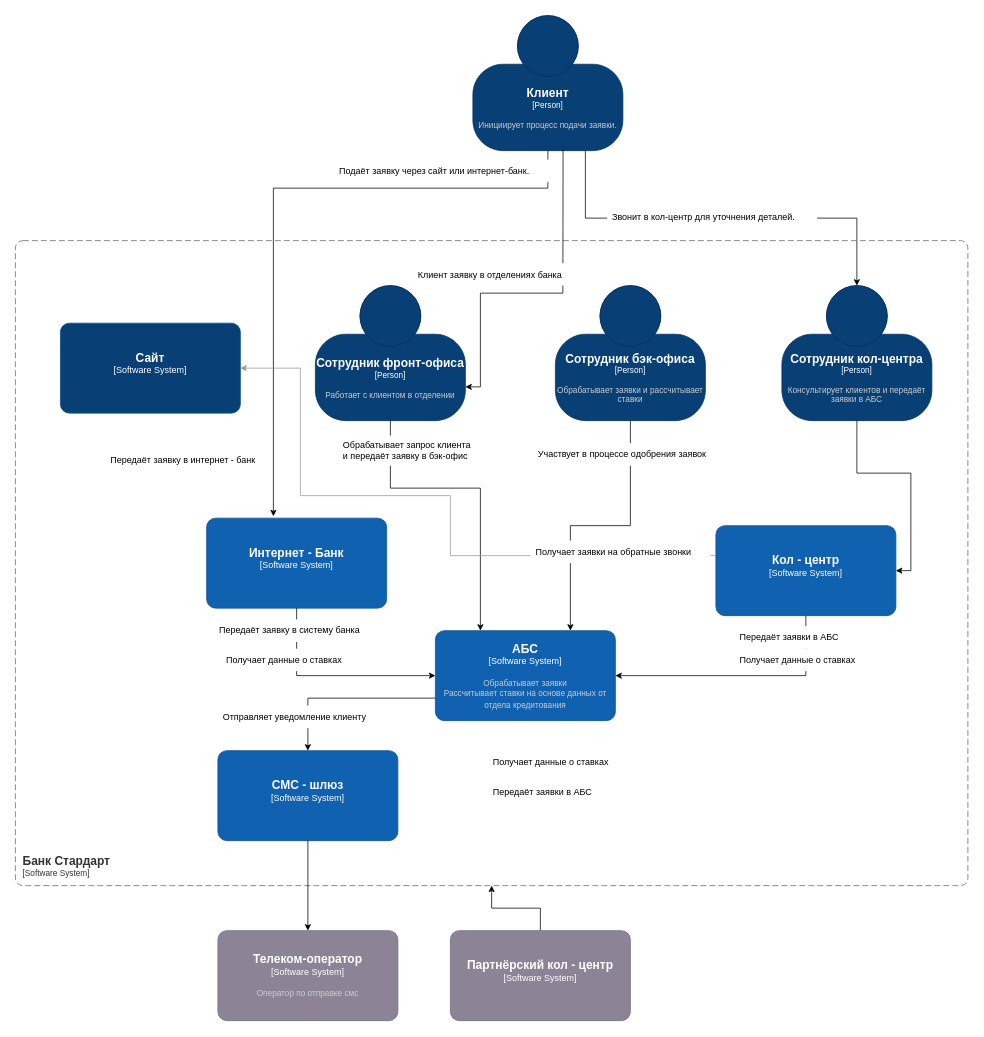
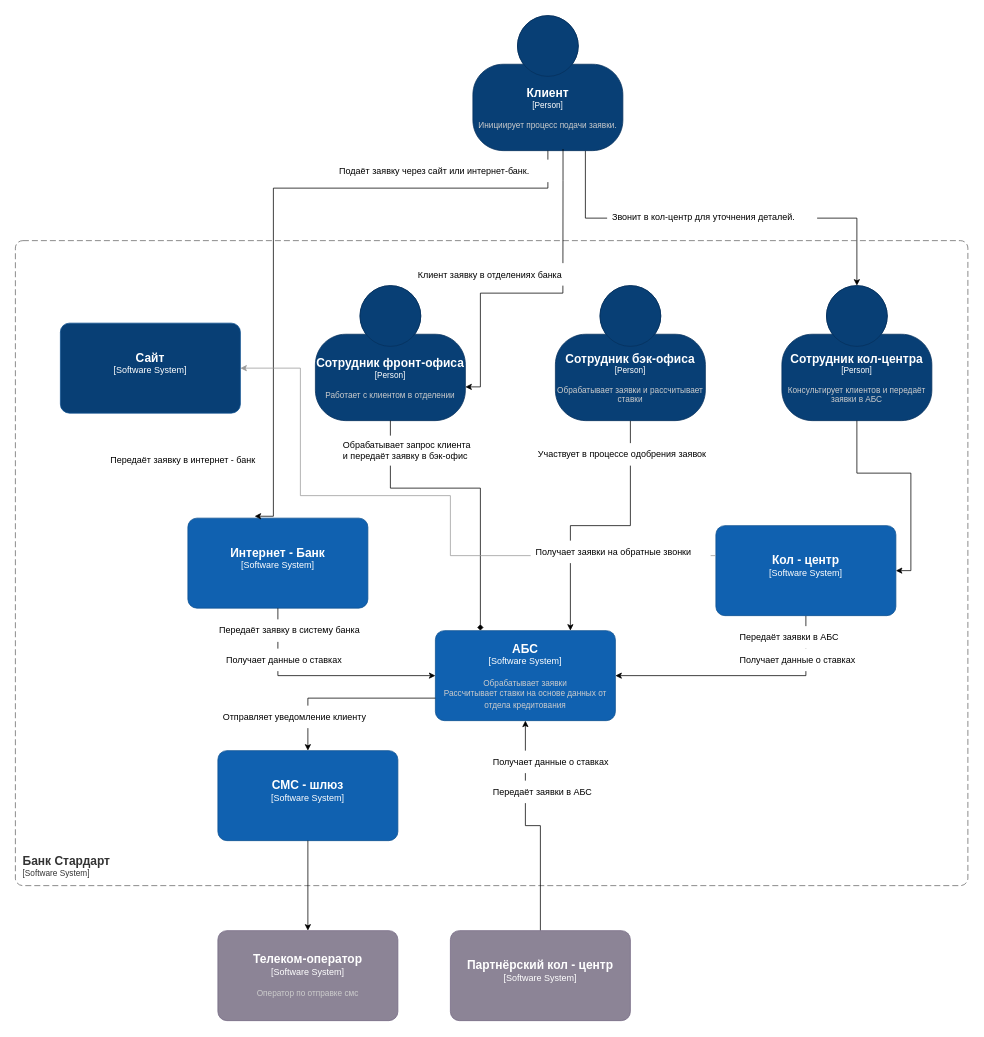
  <mxCell id="0" />
  <mxCell id="1" parent="0" />
  <mxCell id="2" style="edgeStyle=orthogonalEdgeStyle;rounded=0;orthogonalLoop=1;jettySize=auto;html=1;exitX=0.75;exitY=1;exitDx=0;exitDy=0;exitPerimeter=0;" parent="1" source="3" target="7" edge="1"><mxGeometry relative="1" as="geometry" /></mxCell>
  <mxCell id="3" value="&lt;font style=&quot;font-size: 16px&quot;&gt;&lt;b&gt;Клиент&lt;/b&gt;&lt;/font&gt;&lt;div&gt;[Person]&lt;/div&gt;&lt;br&gt;&lt;div&gt;&lt;font style=&quot;font-size: 11px&quot;&gt;&lt;font color=&quot;#cccccc&quot;&gt;Инициирует процесс подачи заявки.&lt;/font&gt;&lt;/div&gt;" style="html=1;fontSize=11;dashed=0;whiteSpace=wrap;fillColor=#083F75;strokeColor=#06315C;fontColor=#ffffff;shape=mxgraph.c4.person2;align=center;metaEdit=1;points=[[0.5,0,0],[1,0.5,0],[1,0.75,0],[0.75,1,0],[0.5,1,0],[0.25,1,0],[0,0.75,0],[0,0.5,0]];resizable=0;" parent="1" vertex="1"><mxGeometry x="630" y="20" width="200" height="180" as="geometry" /></mxCell>
  <mxCell id="4" value="&lt;font style=&quot;font-size: 16px&quot;&gt;&lt;b&gt;Сотрудник фронт-офиса&lt;/b&gt;&lt;/font&gt;&lt;div&gt;[Person]&lt;/div&gt;&lt;br&gt;&lt;div&gt;&lt;font style=&quot;font-size: 11px&quot;&gt;&lt;font color=&quot;#cccccc&quot;&gt;Работает с клиентом в отделении&lt;/font&gt;&lt;/div&gt;" style="html=1;fontSize=11;dashed=0;whiteSpace=wrap;fillColor=#083F75;strokeColor=#06315C;fontColor=#ffffff;shape=mxgraph.c4.person2;align=center;metaEdit=1;points=[[0.5,0,0],[1,0.5,0],[1,0.75,0],[0.75,1,0],[0.5,1,0],[0.25,1,0],[0,0.75,0],[0,0.5,0]];resizable=0;" parent="1" vertex="1"><mxGeometry x="420" y="380" width="200" height="180" as="geometry" /></mxCell>
  <mxCell id="5" style="edgeStyle=orthogonalEdgeStyle;rounded=0;orthogonalLoop=1;jettySize=auto;html=1;entryX=0.75;entryY=0;entryDx=0;entryDy=0;entryPerimeter=0;" parent="1" source="6" target="12" edge="1"><mxGeometry relative="1" as="geometry"><mxPoint x="820" y="610" as="targetPoint" /></mxGeometry></mxCell>
  <mxCell id="6" value="&lt;font style=&quot;font-size: 16px&quot;&gt;&lt;b&gt;Сотрудник бэк-офиса&lt;/b&gt;&lt;/font&gt;&lt;div&gt;[Person]&lt;/div&gt;&lt;br&gt;&lt;div&gt;&lt;font style=&quot;font-size: 11px&quot;&gt;&lt;font color=&quot;#cccccc&quot;&gt;Обрабатывает заявки и рассчитывает ставки&lt;/font&gt;&lt;/div&gt;" style="html=1;fontSize=11;dashed=0;whiteSpace=wrap;fillColor=#083F75;strokeColor=#06315C;fontColor=#ffffff;shape=mxgraph.c4.person2;align=center;metaEdit=1;points=[[0.5,0,0],[1,0.5,0],[1,0.75,0],[0.75,1,0],[0.5,1,0],[0.25,1,0],[0,0.75,0],[0,0.5,0]];resizable=0;" parent="1" vertex="1"><mxGeometry x="740" y="380" width="200" height="180" as="geometry" /></mxCell>
  <mxCell id="7" value="&lt;font style=&quot;font-size: 16px&quot;&gt;&lt;b&gt;Сотрудник кол-центра&lt;/b&gt;&lt;/font&gt;&lt;div&gt;[Person]&lt;/div&gt;&lt;br&gt;&lt;div&gt;&lt;font style=&quot;font-size: 11px&quot;&gt;&lt;font color=&quot;#cccccc&quot;&gt;Консультирует клиентов и передаёт заявки в АБС&lt;/font&gt;&lt;/div&gt;" style="html=1;fontSize=11;dashed=0;whiteSpace=wrap;fillColor=#083F75;strokeColor=#06315C;fontColor=#ffffff;shape=mxgraph.c4.person2;align=center;metaEdit=1;points=[[0.5,0,0],[1,0.5,0],[1,0.75,0],[0.75,1,0],[0.5,1,0],[0.25,1,0],[0,0.75,0],[0,0.5,0]];resizable=0;" parent="1" vertex="1"><mxGeometry x="1042" y="380" width="200" height="180" as="geometry" /></mxCell>
  <mxCell id="8" value="&lt;font style=&quot;font-size: 16px&quot;&gt;&lt;b&gt;&lt;div style=&quot;text-align: left&quot;&gt;Банк Стардарт&lt;/div&gt;&lt;/b&gt;&lt;/font&gt;&lt;div style=&quot;text-align: left&quot;&gt;[Software System]&lt;/div&gt;" style="rounded=1;fontSize=11;whiteSpace=wrap;html=1;dashed=1;arcSize=20;fillColor=none;strokeColor=#666666;fontColor=#333333;labelBackgroundColor=none;align=left;verticalAlign=bottom;labelBorderColor=none;spacingTop=0;spacing=10;dashPattern=8 4;metaEdit=1;rotatable=0;perimeter=rectanglePerimeter;noLabel=0;labelPadding=0;allowArrows=0;connectable=0;expand=0;recursiveResize=0;editable=1;pointerEvents=0;absoluteArcSize=1;points=[[0.25,0,0],[0.5,0,0],[0.75,0,0],[1,0.25,0],[1,0.5,0],[1,0.75,0],[0.75,1,0],[0.5,1,0],[0.25,1,0],[0,0.75,0],[0,0.5,0],[0,0.25,0]];" parent="1" vertex="1"><mxGeometry x="20" y="320" width="1270" height="860" as="geometry" /></mxCell>
  <mxCell id="9" value="Звонит в кол-центр для уточнения деталей." style="text;align=left;verticalAlign=middle;resizable=0;points=[];autosize=1;strokeColor=none;fillColor=default;spacingLeft=5;" parent="1" vertex="1"><mxGeometry x="809" y="273" width="280" height="30" as="geometry" /></mxCell>
- <mxCell id="10" value="&lt;font style=&quot;font-size: 16px&quot;&gt;&lt;b&gt;Интернет - Банк&lt;/b&gt;&lt;/font&gt;&lt;div&gt;[Software System]&lt;/div&gt;&lt;br&gt;&lt;div&gt;&lt;font style=&quot;font-size: 11px&quot;&gt;&lt;font color=&quot;#cccccc&quot;&gt;&lt;/font&gt;&lt;/div&gt;" style="rounded=1;whiteSpace=wrap;html=1;labelBackgroundColor=none;fillColor=#1061B0;fontColor=#ffffff;align=center;arcSize=10;strokeColor=#0D5091;metaEdit=1;resizable=0;points=[[0.25,0,0],[0.5,0,0],[0.75,0,0],[1,0.25,0],[1,0.5,0],[1,0.75,0],[0.75,1,0],[0.5,1,0],[0.25,1,0],[0,0.75,0],[0,0.5,0],[0,0.25,0]];" parent="1" vertex="1"><mxGeometry x="275" y="690" width="240" height="120" as="geometry" /></mxCell>
+ <mxCell id="10" value="&lt;font style=&quot;font-size: 16px&quot;&gt;&lt;b&gt;Интернет - Банк&lt;/b&gt;&lt;/font&gt;&lt;div&gt;[Software System]&lt;/div&gt;&lt;br&gt;&lt;div&gt;&lt;font style=&quot;font-size: 11px&quot;&gt;&lt;font color=&quot;#cccccc&quot;&gt;&lt;/font&gt;&lt;/div&gt;" style="rounded=1;whiteSpace=wrap;html=1;labelBackgroundColor=none;fillColor=#1061B0;fontColor=#ffffff;align=center;arcSize=10;strokeColor=#0D5091;metaEdit=1;resizable=0;points=[[0.25,0,0],[0.5,0,0],[0.75,0,0],[1,0.25,0],[1,0.5,0],[1,0.75,0],[0.75,1,0],[0.5,1,0],[0.25,1,0],[0,0.75,0],[0,0.5,0],[0,0.25,0]];" parent="1" vertex="1"><mxGeometry x="250" y="690" width="240" height="120" as="geometry" /></mxCell>
  <mxCell id="11" value="&lt;font style=&quot;font-size: 16px&quot;&gt;&lt;b&gt;Сайт&lt;/b&gt;&lt;/font&gt;&lt;div&gt;[Software System]&lt;/div&gt;&lt;br&gt;&lt;div&gt;&lt;font style=&quot;font-size: 11px&quot;&gt;&lt;font color=&quot;#cccccc&quot;&gt;&lt;/font&gt;&lt;/div&gt;" style="rounded=1;whiteSpace=wrap;html=1;labelBackgroundColor=none;fillColor=#083f75;fontColor=#ffffff;align=center;arcSize=10;strokeColor=#0D5091;metaEdit=1;resizable=0;points=[[0.25,0,0],[0.5,0,0],[0.75,0,0],[1,0.25,0],[1,0.5,0],[1,0.75,0],[0.75,1,0],[0.5,1,0],[0.25,1,0],[0,0.75,0],[0,0.5,0],[0,0.25,0]];" parent="1" vertex="1"><mxGeometry x="80" y="430" width="240" height="120" as="geometry" /></mxCell>
  <mxCell id="12" value="&lt;font style=&quot;font-size: 16px&quot;&gt;&lt;b&gt;АБС&lt;/b&gt;&lt;/font&gt;&lt;div&gt;[Software System]&lt;/div&gt;&lt;br&gt;&lt;div&gt;&lt;font style=&quot;font-size: 11px&quot;&gt;&lt;font color=&quot;#cccccc&quot;&gt;Обрабатывает заявки&#10;Рассчитывает ставки на основе данных от отдела кредитования&lt;/font&gt;&lt;/div&gt;" style="rounded=1;whiteSpace=wrap;html=1;labelBackgroundColor=none;fillColor=#1061B0;fontColor=#ffffff;align=center;arcSize=10;strokeColor=#0D5091;metaEdit=1;resizable=0;points=[[0.25,0,0],[0.5,0,0],[0.75,0,0],[1,0.25,0],[1,0.5,0],[1,0.75,0],[0.75,1,0],[0.5,1,0],[0.25,1,0],[0,0.75,0],[0,0.5,0],[0,0.25,0]];" parent="1" vertex="1"><mxGeometry x="580" y="840" width="240" height="120" as="geometry" /></mxCell>
  <mxCell id="13" style="edgeStyle=orthogonalEdgeStyle;rounded=0;orthogonalLoop=1;jettySize=auto;html=1;entryX=1;entryY=0.5;entryDx=0;entryDy=0;entryPerimeter=0;exitX=0.5;exitY=1;exitDx=0;exitDy=0;exitPerimeter=0;" parent="1" source="14" target="12" edge="1"><mxGeometry relative="1" as="geometry" /></mxCell>
  <mxCell id="14" value="&lt;font style=&quot;font-size: 16px&quot;&gt;&lt;b&gt;Кол - центр&lt;/b&gt;&lt;/font&gt;&lt;div&gt;[Software System]&lt;/div&gt;&lt;br&gt;&lt;div&gt;&lt;font style=&quot;font-size: 11px&quot;&gt;&lt;font color=&quot;#cccccc&quot;&gt;&lt;/font&gt;&lt;/div&gt;" style="rounded=1;whiteSpace=wrap;html=1;labelBackgroundColor=none;fillColor=#1061B0;fontColor=#ffffff;align=center;arcSize=10;strokeColor=#0D5091;metaEdit=1;resizable=0;points=[[0.25,0,0],[0.5,0,0],[0.75,0,0],[1,0.25,0],[1,0.5,0],[1,0.75,0],[0.75,1,0],[0.5,1,0],[0.25,1,0],[0,0.75,0],[0,0.5,0],[0,0.25,0]];" parent="1" vertex="1"><mxGeometry x="954" y="700" width="240" height="120" as="geometry" /></mxCell>
  <mxCell id="15" value="&lt;font style=&quot;font-size: 16px&quot;&gt;&lt;b&gt;СМС - шлюз&lt;/b&gt;&lt;/font&gt;&lt;div&gt;[Software System]&lt;/div&gt;&lt;br&gt;&lt;div&gt;&lt;font style=&quot;font-size: 11px&quot;&gt;&lt;font color=&quot;#cccccc&quot;&gt;&lt;/font&gt;&lt;/div&gt;" style="rounded=1;whiteSpace=wrap;html=1;labelBackgroundColor=none;fillColor=#1061B0;fontColor=#ffffff;align=center;arcSize=10;strokeColor=#0D5091;metaEdit=1;resizable=0;points=[[0.25,0,0],[0.5,0,0],[0.75,0,0],[1,0.25,0],[1,0.5,0],[1,0.75,0],[0.75,1,0],[0.5,1,0],[0.25,1,0],[0,0.75,0],[0,0.5,0],[0,0.25,0]];" parent="1" vertex="1"><mxGeometry x="290" y="1000" width="240" height="120" as="geometry" /></mxCell>
- <mxCell id="16" style="edgeStyle=orthogonalEdgeStyle;rounded=0;orthogonalLoop=1;jettySize=auto;html=1;" parent="1" source="17" target="8" edge="1"><mxGeometry relative="1" as="geometry" /></mxCell>
+ <mxCell id="16" style="edgeStyle=orthogonalEdgeStyle;rounded=0;orthogonalLoop=1;jettySize=auto;html=1;entryX=0.5;entryY=1;entryDx=0;entryDy=0;entryPerimeter=0;" parent="1" source="17" target="12" edge="1"><mxGeometry relative="1" as="geometry" /></mxCell>
  <mxCell id="17" value="&lt;font style=&quot;font-size: 16px&quot;&gt;&lt;b&gt;Партнёрский кол - центр&lt;/b&gt;&lt;/font&gt;&lt;div&gt;[Software System]&lt;/div&gt;&lt;br&gt;&lt;div&gt;&lt;font style=&quot;font-size: 11px&quot;&gt;&lt;font color=&quot;#cccccc&quot;&gt;&lt;/font&gt;&lt;/div&gt;" style="rounded=1;whiteSpace=wrap;html=1;labelBackgroundColor=none;fillColor=#8C8496;fontColor=#ffffff;align=center;arcSize=10;strokeColor=#736782;metaEdit=1;resizable=0;points=[[0.25,0,0],[0.5,0,0],[0.75,0,0],[1,0.25,0],[1,0.5,0],[1,0.75,0],[0.75,1,0],[0.5,1,0],[0.25,1,0],[0,0.75,0],[0,0.5,0],[0,0.25,0]];" parent="1" vertex="1"><mxGeometry x="600" y="1240" width="240" height="120" as="geometry" /></mxCell>
  <mxCell id="18" value="Передаёт заявку в интернет - банк" style="text;html=1;align=left;verticalAlign=middle;resizable=0;points=[];autosize=1;strokeColor=none;fillColor=default;spacingLeft=5;" parent="1" vertex="1"><mxGeometry x="140" y="598" width="230" height="30" as="geometry" /></mxCell>
  <mxCell id="19" style="edgeStyle=orthogonalEdgeStyle;rounded=0;orthogonalLoop=1;jettySize=auto;html=1;entryX=0;entryY=0.5;entryDx=0;entryDy=0;entryPerimeter=0;exitX=0.5;exitY=1;exitDx=0;exitDy=0;exitPerimeter=0;" parent="1" source="10" target="12" edge="1"><mxGeometry relative="1" as="geometry" /></mxCell>
  <mxCell id="20" value="Передаёт заявку в систему банка" style="text;html=1;align=left;verticalAlign=middle;resizable=0;points=[];autosize=1;strokeColor=none;fillColor=default;spacingLeft=5;" parent="1" vertex="1"><mxGeometry x="285" y="825" width="220" height="30" as="geometry" /></mxCell>
  <mxCell id="21" value="Получает данные о ставках" style="text;html=1;align=center;verticalAlign=middle;resizable=0;points=[];autosize=1;strokeColor=none;fillColor=default;spacingLeft=5;" parent="1" vertex="1"><mxGeometry x="285" y="864" width="180" height="30" as="geometry" /></mxCell>
  <mxCell id="22" style="edgeStyle=orthogonalEdgeStyle;rounded=0;orthogonalLoop=1;jettySize=auto;html=1;exitX=0;exitY=0.75;exitDx=0;exitDy=0;exitPerimeter=0;entryX=0.5;entryY=0;entryDx=0;entryDy=0;entryPerimeter=0;" parent="1" source="12" target="15" edge="1"><mxGeometry relative="1" as="geometry" /></mxCell>
  <mxCell id="23" value="Отправляет уведомление клиенту" style="text;align=left;verticalAlign=middle;resizable=0;points=[];autosize=1;strokeColor=none;fillColor=default;spacingLeft=5;" parent="1" vertex="1"><mxGeometry x="290" y="940" width="220" height="30" as="geometry" /></mxCell>
  <mxCell id="24" value="&lt;font style=&quot;font-size: 16px&quot;&gt;&lt;b&gt;Телеком-оператор&lt;/b&gt;&lt;/font&gt;&lt;div&gt;[Software System]&lt;/div&gt;&lt;br&gt;&lt;div&gt;&lt;font style=&quot;font-size: 11px&quot;&gt;&lt;font color=&quot;#cccccc&quot;&gt;Оператор по отправке смс&lt;/font&gt;&lt;/div&gt;" style="rounded=1;whiteSpace=wrap;html=1;labelBackgroundColor=none;fillColor=#8C8496;fontColor=#ffffff;align=center;arcSize=10;strokeColor=#736782;metaEdit=1;resizable=0;points=[[0.25,0,0],[0.5,0,0],[0.75,0,0],[1,0.25,0],[1,0.5,0],[1,0.75,0],[0.75,1,0],[0.5,1,0],[0.25,1,0],[0,0.75,0],[0,0.5,0],[0,0.25,0]];" parent="1" vertex="1"><mxGeometry x="290" y="1240" width="240" height="120" as="geometry" /></mxCell>
  <mxCell id="25" style="edgeStyle=orthogonalEdgeStyle;rounded=0;orthogonalLoop=1;jettySize=auto;html=1;entryX=0.5;entryY=0;entryDx=0;entryDy=0;entryPerimeter=0;" parent="1" source="15" target="24" edge="1"><mxGeometry relative="1" as="geometry" /></mxCell>
  <mxCell id="26" value="Передаёт заявки в АБС" style="text;align=left;verticalAlign=middle;resizable=0;points=[];autosize=1;strokeColor=none;fillColor=default;spacingLeft=5;html=1;spacingRight=5;" parent="1" vertex="1"><mxGeometry x="979" y="834" width="170" height="30" as="geometry" /></mxCell>
  <mxCell id="27" value="Получает данные о ставках" style="text;align=left;verticalAlign=middle;resizable=0;points=[];autosize=1;strokeColor=none;fillColor=default;spacingLeft=5;spacingRight=5;" parent="1" vertex="1"><mxGeometry x="979" y="864" width="190" height="30" as="geometry" /></mxCell>
  <mxCell id="28" style="edgeStyle=orthogonalEdgeStyle;rounded=0;orthogonalLoop=1;jettySize=auto;html=1;entryX=1;entryY=0.5;entryDx=0;entryDy=0;entryPerimeter=0;" parent="1" source="7" target="14" edge="1"><mxGeometry relative="1" as="geometry" /></mxCell>
  <mxCell id="29" value="Передаёт заявки в АБС" style="text;align=left;verticalAlign=middle;resizable=0;points=[];autosize=1;strokeColor=none;fillColor=default;spacingLeft=5;html=1;spacingRight=5;" parent="1" vertex="1"><mxGeometry x="650" y="1040" width="170" height="30" as="geometry" /></mxCell>
  <mxCell id="30" value="Получает данные о ставках" style="text;align=left;verticalAlign=middle;resizable=0;points=[];autosize=1;strokeColor=none;fillColor=default;spacingLeft=5;spacingRight=5;" parent="1" vertex="1"><mxGeometry x="650" y="1000" width="190" height="30" as="geometry" /></mxCell>
  <mxCell id="31" style="edgeStyle=orthogonalEdgeStyle;rounded=0;orthogonalLoop=1;jettySize=auto;html=1;entryX=1;entryY=0.75;entryDx=0;entryDy=0;entryPerimeter=0;exitX=0.601;exitY=0.988;exitDx=0;exitDy=0;exitPerimeter=0;" parent="1" source="3" target="4" edge="1"><mxGeometry relative="1" as="geometry"><mxPoint x="748" y="250" as="sourcePoint" /><Array as="points"><mxPoint x="750" y="240" /><mxPoint x="750" y="240" /><mxPoint x="750" y="390" /><mxPoint x="640" y="390" /><mxPoint x="640" y="515" /></Array></mxGeometry></mxCell>
  <mxCell id="32" value="Клиент заявку в отделениях банка" style="text;align=left;verticalAlign=middle;resizable=0;points=[];autosize=1;strokeColor=none;fillColor=default;spacingLeft=5;" parent="1" vertex="1"><mxGeometry x="550" y="350" width="230" height="30" as="geometry" /></mxCell>
- <mxCell id="33" style="edgeStyle=orthogonalEdgeStyle;rounded=0;orthogonalLoop=1;jettySize=auto;html=1;exitX=0.5;exitY=1;exitDx=0;exitDy=0;exitPerimeter=0;entryX=0.25;entryY=0;entryDx=0;entryDy=0;entryPerimeter=0;" parent="1" source="4" target="12" edge="1"><mxGeometry relative="1" as="geometry"><Array as="points"><mxPoint x="520" y="650" /><mxPoint x="640" y="650" /></Array></mxGeometry></mxCell>
+ <mxCell id="33" style="edgeStyle=orthogonalEdgeStyle;rounded=0;orthogonalLoop=1;jettySize=auto;html=1;exitX=0.5;exitY=1;exitDx=0;exitDy=0;exitPerimeter=0;entryX=0.25;entryY=0;entryDx=0;entryDy=0;entryPerimeter=0;endArrow=diamond;" parent="1" source="4" target="12" edge="1"><mxGeometry relative="1" as="geometry"><Array as="points"><mxPoint x="520" y="650" /><mxPoint x="640" y="650" /></Array></mxGeometry></mxCell>
  <mxCell id="34" value="Участвует в процессе одобрения заявок" style="text;html=1;align=left;verticalAlign=middle;resizable=0;points=[];autosize=1;strokeColor=none;fillColor=default;spacingLeft=5;fontStyle=0" parent="1" vertex="1"><mxGeometry x="710" y="590" width="260" height="30" as="geometry" /></mxCell>
  <mxCell id="35" value="Обрабатывает запрос клиента&amp;nbsp;&lt;div&gt;и передаёт заявку в бэк-офис&lt;/div&gt;" style="text;html=1;align=left;verticalAlign=middle;resizable=0;points=[];autosize=1;strokeColor=none;fillColor=default;spacingLeft=5;" parent="1" vertex="1"><mxGeometry x="450" y="580" width="200" height="40" as="geometry" /></mxCell>
  <mxCell id="36" style="edgeStyle=orthogonalEdgeStyle;rounded=0;orthogonalLoop=1;jettySize=auto;html=1;exitX=0.5;exitY=1;exitDx=0;exitDy=0;exitPerimeter=0;entryX=0.371;entryY=-0.021;entryDx=0;entryDy=0;entryPerimeter=0;" parent="1" source="3" target="10" edge="1"><mxGeometry relative="1" as="geometry"><Array as="points"><mxPoint x="730" y="250" /><mxPoint x="364" y="250" /></Array></mxGeometry></mxCell>
  <mxCell id="37" value="Подаёт заявку через сайт или интернет-банк." style="text;align=left;verticalAlign=middle;resizable=0;points=[];autosize=1;strokeColor=none;fillColor=default;spacingLeft=5;" parent="1" vertex="1"><mxGeometry x="445" y="212" width="290" height="30" as="geometry" /></mxCell>
  <mxCell id="38" style="edgeStyle=orthogonalEdgeStyle;rounded=0;orthogonalLoop=1;jettySize=auto;html=1;entryX=1;entryY=0.5;entryDx=0;entryDy=0;entryPerimeter=0;fontColor=#6666FF;strokeColor=#999999;" parent="1" source="14" target="11" edge="1"><mxGeometry relative="1" as="geometry"><Array as="points"><mxPoint x="600" y="740" /><mxPoint x="600" y="660" /><mxPoint x="400" y="660" /><mxPoint x="400" y="490" /></Array></mxGeometry></mxCell>
  <mxCell id="39" value="Получает заявки на обратные звонки" style="text;html=1;align=left;verticalAlign=middle;resizable=0;points=[];autosize=1;strokeColor=none;fillColor=default;spacingLeft=5;rotation=0;" parent="1" vertex="1"><mxGeometry x="707" y="720" width="240" height="30" as="geometry" /></mxCell>
